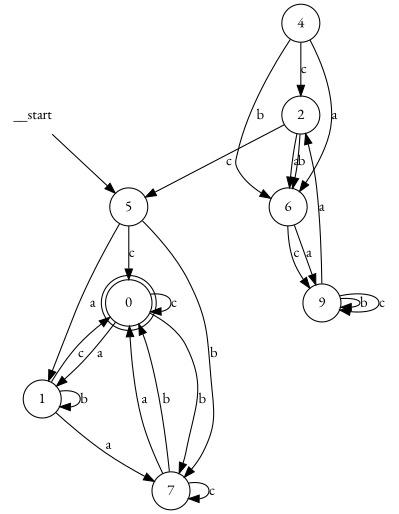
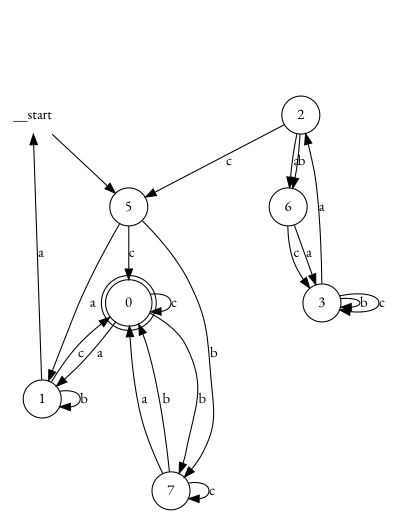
  digraph {
    fontname="EB Garamond"
    node [fontname="EB Garamond" shape=circle]
    edge [fontname="EB Garamond"]
    __start [shape=none]
    n2 [label=5]
    n3 [label=0 shape=doublecircle]
    n4 [label=1]
    n5 [label=7]
    n6 [label=2]
    n7 [label=6]
-   n8 [label=9]
-   n9 [label=4]
+   n8 [label=3]
    __start -> n2
    n2 -> n3 [label=c]
    n2 -> n4 [label=a]
    n2 -> n5 [label=b]
    n3 -> n3 [label=c]
    n3 -> n4 [label=a]
    n3 -> n5 [label=b]
    n4 -> n3 [label=c]
    n4 -> n4 [label=b]
-   n4 -> n5 [label=a]
+   n4 -> __start [label=a]
    n5 -> n3 [label=a]
    n5 -> n3 [label=b]
    n5 -> n5 [label=c]
    n6 -> n2 [label=c]
    n6 -> n7 [label=a]
    n6 -> n7 [label=b]
    n7 -> n8 [label=a]
    n7 -> n8 [label=c]
    n8 -> n6 [label=a]
    n8 -> n8 [label=b]
    n8 -> n8 [label=c]
-   n9 -> n6 [label=c]
-   n9 -> n7 [label=a]
-   n9 -> n7 [label=b]
  }
